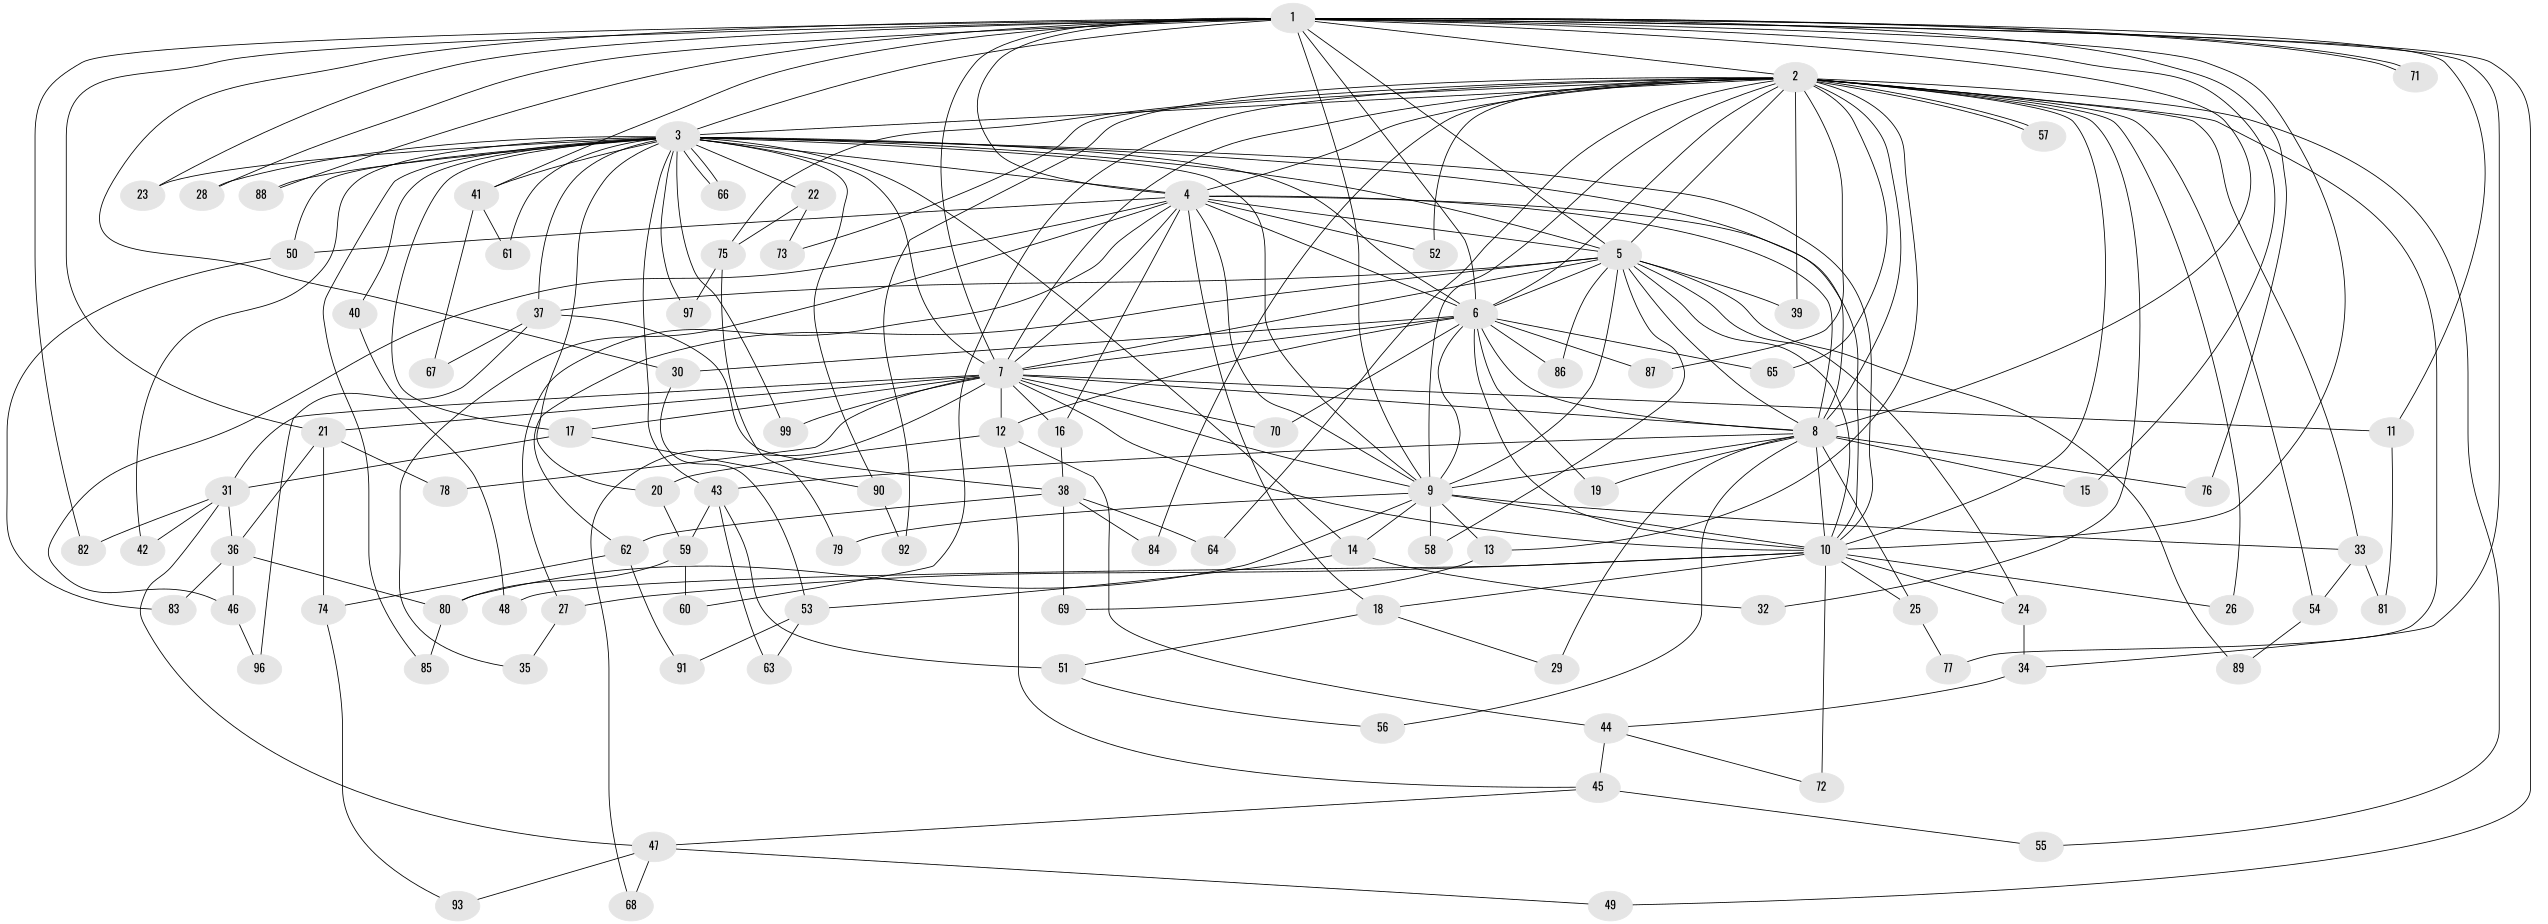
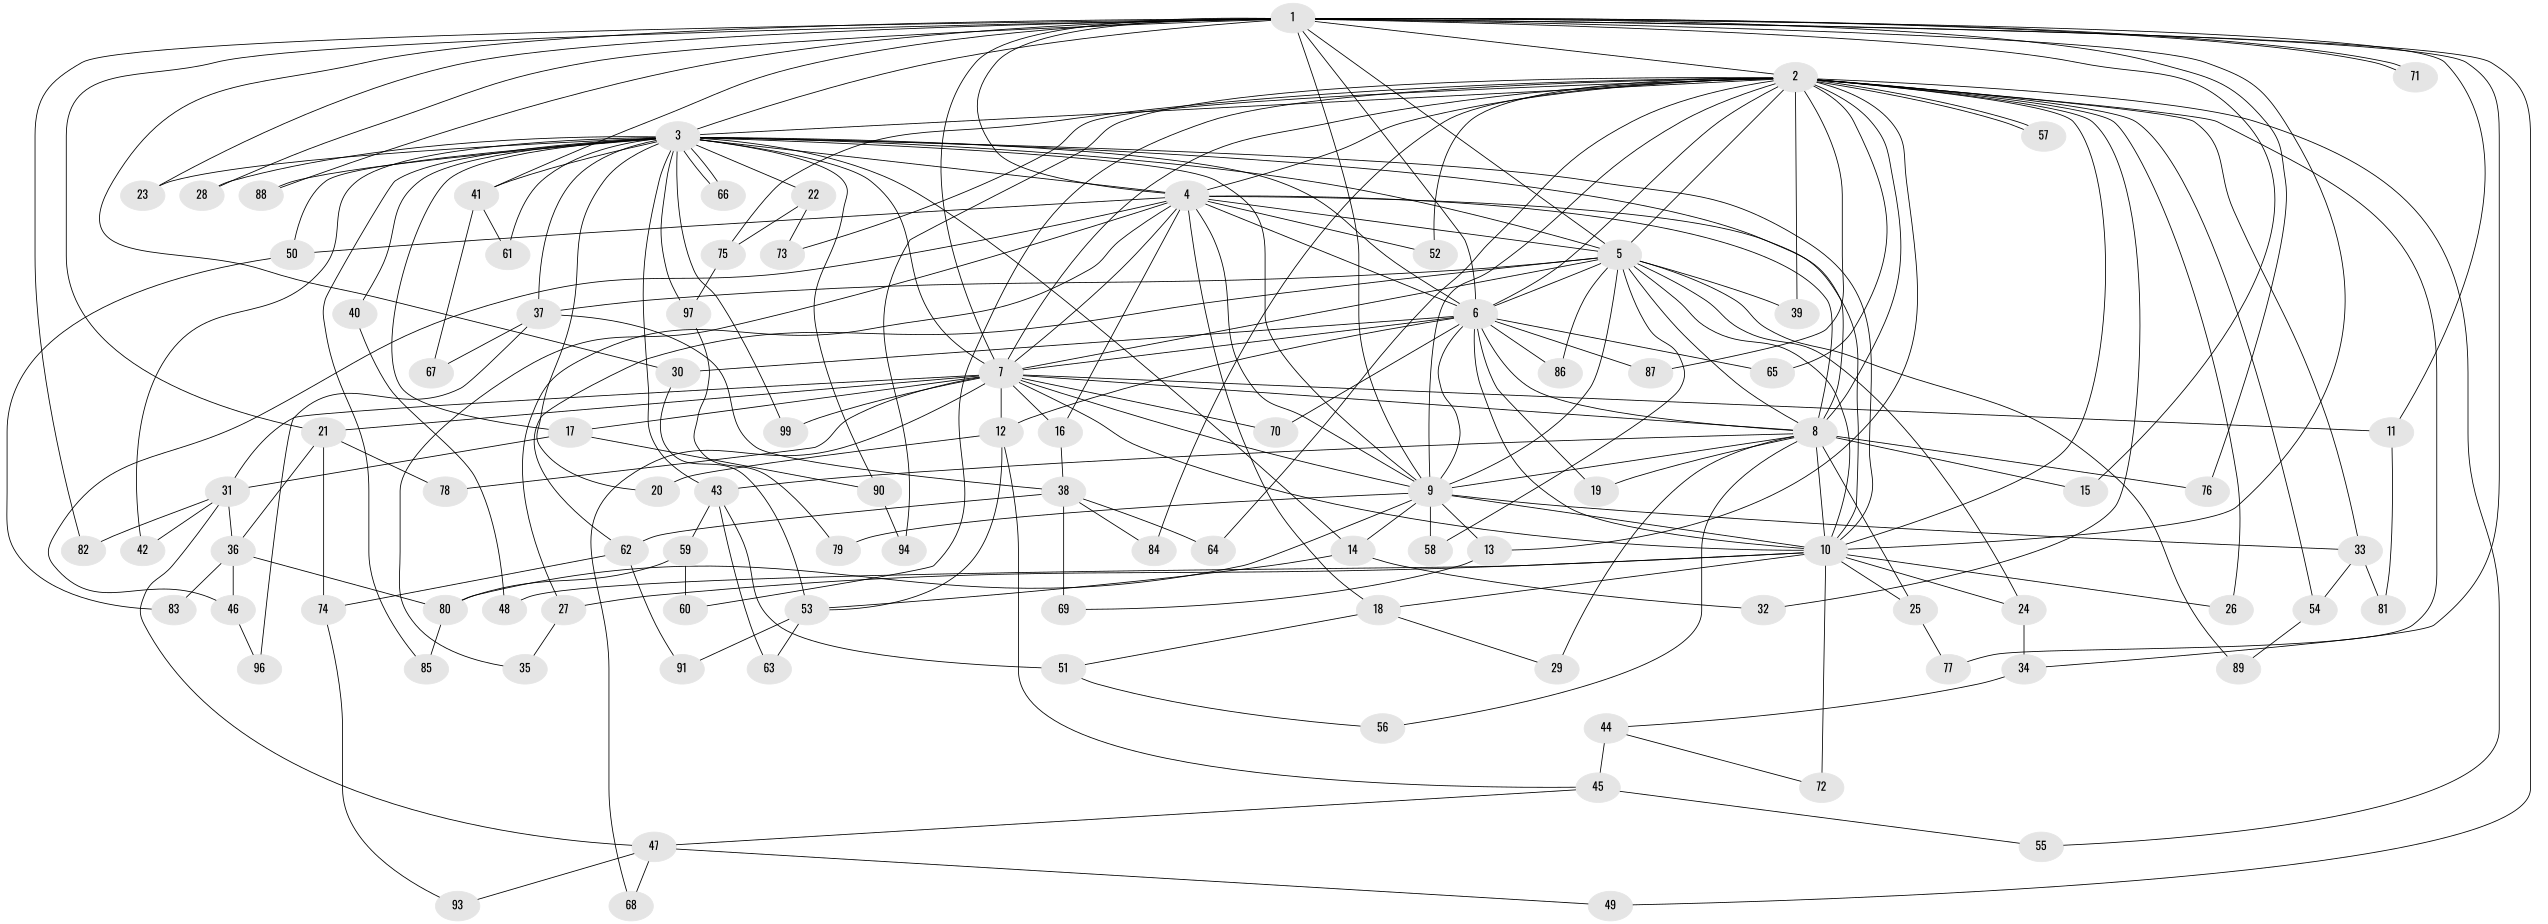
  graph {
    fontname=Oswald
    node [color=gray90 fontname=Oswald style=filled]
    edge [fontname=Oswald]
    1
    2
    3
    4
    5
    6
    7
    8
    9
    10
    11
    15
    21
    23
    28
    30
    34
    41
    49
    71
    76
    82
    88
    13
    26
    32
    33
    39
    52
    54
    55
    57
    60
    64
    65
    73
    75
    77
    84
    87
-   94 [label=92]
+   94
    14
    17
    20
    22
    37
    40
    42
    43
    50
    61
    66
    85
    90
    n55 [label=99]
    97
    16
    18
    27
    35
    46
    24
    58
    62
    86
    89
    12
    19
    70
    31
    68
    78
    25
    29
    56
    79
    80
    48
    72
    81
    36
    74
    53
    44
    67
    69
    59
    38
    96
    51
    63
    83
    91
    45
    47
    93
    1 -- 2
    1 -- 3
    1 -- 4
    1 -- 5
    1 -- 6
    1 -- 7
-   1 -- 8
    1 -- 9
    1 -- 10
    1 -- 11
    1 -- 15
    1 -- 21
    1 -- 23
    1 -- 28
    1 -- 30
    1 -- 34
    1 -- 41
    1 -- 49
    1 -- 71
    1 -- 71
    1 -- 76
    1 -- 82
    1 -- 88
    2 -- 3
    2 -- 4
    2 -- 5
    2 -- 6
    2 -- 7
    2 -- 8
    2 -- 9
    2 -- 10
    2 -- 13
    2 -- 26
    2 -- 32
    2 -- 33
    2 -- 39
    2 -- 52
    2 -- 54
    2 -- 55
    2 -- 57
    2 -- 57
    2 -- 60
    2 -- 64
    2 -- 65
    2 -- 73
    2 -- 75
    2 -- 77
    2 -- 84
    2 -- 87
    2 -- 94
    3 -- 4
    3 -- 5
    3 -- 6
    3 -- 7
    3 -- 8
    3 -- 9
    3 -- 10
    3 -- 23
    3 -- 28
    3 -- 41
    3 -- 88
    3 -- 14
    3 -- 17
    3 -- 20
    3 -- 22
    3 -- 37
    3 -- 40
    3 -- 42
    3 -- 43
    3 -- 50
    3 -- 61
    3 -- 66
    3 -- 66
    3 -- 85
    3 -- 90
    3 -- n55
    3 -- 97
    4 -- 5
    4 -- 6
    4 -- 7
    4 -- 8
    4 -- 9
    4 -- 10
    4 -- 52
    4 -- 50
    4 -- 16
    4 -- 18
    4 -- 27
    4 -- 35
    4 -- 46
    5 -- 6
    5 -- 7
    5 -- 8
    5 -- 9
    5 -- 10
    5 -- 39
    5 -- 37
    5 -- 24
    5 -- 58
    5 -- 62
    5 -- 86
    5 -- 89
    6 -- 7
    6 -- 8
    6 -- 9
    6 -- 10
    6 -- 30
    6 -- 65
    6 -- 87
    6 -- 86
    6 -- 12
    6 -- 19
    6 -- 70
    7 -- 8
    7 -- 9
    7 -- 10
    7 -- 11
    7 -- 21
    7 -- 17
    7 -- n55
    7 -- 16
    7 -- 12
    7 -- 70
    7 -- 31
    7 -- 68
    7 -- 78
    8 -- 9
    8 -- 10
    8 -- 15
    8 -- 76
    8 -- 43
    8 -- 19
    8 -- 25
    8 -- 29
    8 -- 56
    9 -- 10
    9 -- 13
    9 -- 33
    9 -- 14
    9 -- 58
    9 -- 79
    9 -- 80
    10 -- 26
    10 -- 18
    10 -- 27
    10 -- 24
    10 -- 25
    10 -- 48
    10 -- 72
    11 -- 81
    21 -- 78
    21 -- 36
    21 -- 74
    30 -- 53
    34 -- 44
    41 -- 61
    41 -- 67
    13 -- 69
    33 -- 54
    33 -- 81
    54 -- 89
    75 -- 97
-   75 -- 79
+   97 -- 79
    14 -- 32
    14 -- 53
    17 -- 90
    17 -- 31
-   20 -- 59
    22 -- 73
    22 -- 75
    37 -- 67
    37 -- 38
    37 -- 96
    40 -- 48
    43 -- 59
    43 -- 51
    43 -- 63
    50 -- 83
    90 -- 94
    16 -- 38
    18 -- 29
    18 -- 51
    27 -- 35
    46 -- 96
    24 -- 34
    62 -- 74
    62 -- 91
    12 -- 20
-   12 -- 44
+   12 -- 53
    12 -- 45
    31 -- 82
    31 -- 42
    31 -- 36
    31 -- 47
    25 -- 77
    80 -- 85
    36 -- 46
    36 -- 80
    36 -- 83
    74 -- 93
    53 -- 63
    53 -- 91
    44 -- 72
    44 -- 45
    59 -- 60
    59 -- 80
    38 -- 64
    38 -- 84
    38 -- 62
    38 -- 69
    51 -- 56
    45 -- 55
    45 -- 47
    47 -- 49
    47 -- 68
    47 -- 93
  }
